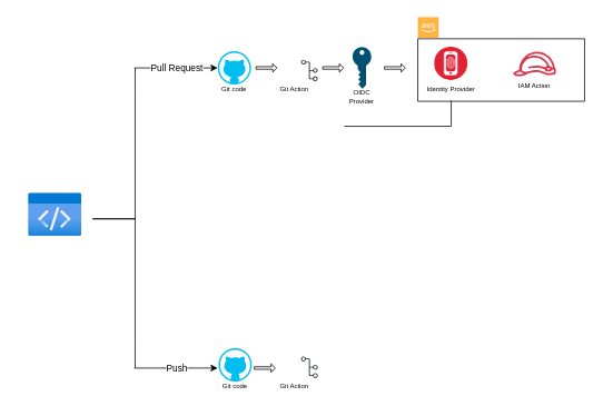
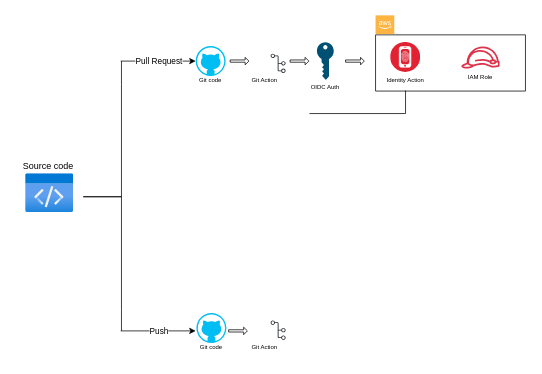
  <mxCell id="0" />
  <mxCell id="1" parent="0" />
  <mxCell id="2" value="" style="endArrow=none;html=1;rounded=0;edgeStyle=orthogonalEdgeStyle;" parent="1" edge="1"><mxGeometry width="50" height="50" relative="1" as="geometry"><mxPoint x="110" y="262" as="sourcePoint" /><mxPoint x="161" y="81" as="targetPoint" /><Array as="points"><mxPoint x="161" y="262" /><mxPoint x="161" y="112" /></Array></mxGeometry></mxCell>
  <mxCell id="3" value="" style="endArrow=none;html=1;rounded=0;edgeStyle=orthogonalEdgeStyle;" parent="1" edge="1"><mxGeometry width="50" height="50" relative="1" as="geometry"><mxPoint x="110" y="262" as="sourcePoint" /><mxPoint x="161" y="441" as="targetPoint" /><Array as="points"><mxPoint x="161" y="262" /><mxPoint x="161" y="412" /></Array></mxGeometry></mxCell>
  <mxCell id="4" value="" style="endArrow=classic;html=1;rounded=0;edgeStyle=orthogonalEdgeStyle;" parent="1" edge="1"><mxGeometry relative="1" as="geometry"><mxPoint x="160" y="81" as="sourcePoint" /><mxPoint x="260" y="81" as="targetPoint" /></mxGeometry></mxCell>
  <mxCell id="5" value="Pull Request" style="edgeLabel;resizable=0;html=1;align=center;verticalAlign=middle;" parent="4" connectable="0" vertex="1"><mxGeometry relative="1" as="geometry" /></mxCell>
  <mxCell id="6" value="" style="endArrow=classic;html=1;rounded=0;edgeStyle=orthogonalEdgeStyle;" parent="1" edge="1"><mxGeometry relative="1" as="geometry"><mxPoint x="160" y="441" as="sourcePoint" /><mxPoint x="260" y="441" as="targetPoint" /></mxGeometry></mxCell>
  <mxCell id="7" value="Push" style="edgeLabel;resizable=0;html=1;align=center;verticalAlign=middle;" parent="6" connectable="0" vertex="1"><mxGeometry relative="1" as="geometry" /></mxCell>
  <mxCell id="8" value="" style="group" parent="1" vertex="1" connectable="0"><mxGeometry x="255" y="61" width="50" height="60" as="geometry" /></mxCell>
  <mxCell id="9" value="" style="verticalLabelPosition=bottom;html=1;verticalAlign=top;align=center;strokeColor=none;fillColor=#00BEF2;shape=mxgraph.azure.github_code;pointerEvents=1;" parent="8" vertex="1"><mxGeometry x="5" width="40" height="40" as="geometry" /></mxCell>
  <mxCell id="10" value="Git code" style="text;html=1;strokeColor=none;fillColor=none;align=center;verticalAlign=middle;whiteSpace=wrap;rounded=0;fontSize=8;" parent="8" vertex="1"><mxGeometry y="30" width="50" height="30" as="geometry" /></mxCell>
  <mxCell id="11" value="" style="group" parent="1" vertex="1" connectable="0"><mxGeometry x="256" y="417" width="50" height="60" as="geometry" /></mxCell>
  <mxCell id="12" value="" style="verticalLabelPosition=bottom;html=1;verticalAlign=top;align=center;strokeColor=none;fillColor=#00BEF2;shape=mxgraph.azure.github_code;pointerEvents=1;" parent="11" vertex="1"><mxGeometry x="5" width="40" height="40" as="geometry" /></mxCell>
  <mxCell id="13" value="Git code" style="text;html=1;strokeColor=none;fillColor=none;align=center;verticalAlign=middle;whiteSpace=wrap;rounded=0;fontSize=8;" parent="11" vertex="1"><mxGeometry y="30" width="50" height="30" as="geometry" /></mxCell>
  <mxCell id="14" value="" style="shape=singleArrow;whiteSpace=wrap;html=1;" parent="1" vertex="1"><mxGeometry x="306" y="76" width="25" height="10" as="geometry" /></mxCell>
  <mxCell id="15" value="" style="group" parent="1" vertex="1" connectable="0"><mxGeometry x="327" y="65" width="53" height="56" as="geometry" /></mxCell>
  <mxCell id="16" value="" style="shape=image;html=1;verticalAlign=top;verticalLabelPosition=bottom;labelBackgroundColor=#ffffff;imageAspect=0;aspect=fixed;image=https://cdn4.iconfinder.com/data/icons/socialcones/508/Github-128.png;fillColor=#24292e;" parent="15" vertex="1"><mxGeometry x="9" width="32" height="32" as="geometry" /></mxCell>
  <mxCell id="17" value="Git Action" style="text;html=1;strokeColor=none;fillColor=none;align=center;verticalAlign=middle;whiteSpace=wrap;rounded=0;fontSize=8;" parent="15" vertex="1"><mxGeometry y="26" width="50" height="30" as="geometry" /></mxCell>
  <mxCell id="18" value="" style="sketch=0;outlineConnect=0;fontColor=#232F3E;gradientColor=none;fillColor=#24292e;strokeColor=none;dashed=0;verticalLabelPosition=bottom;verticalAlign=top;align=center;html=1;fontSize=12;fontStyle=0;aspect=fixed;pointerEvents=1;shape=mxgraph.aws4.git_repository;rotation=0;" parent="15" vertex="1"><mxGeometry x="33" y="6" width="20" height="26" as="geometry" /></mxCell>
  <mxCell id="19" value="" style="shape=singleArrow;whiteSpace=wrap;html=1;" parent="1" vertex="1"><mxGeometry x="304" y="436" width="25" height="10" as="geometry" /></mxCell>
  <mxCell id="20" value="" style="group" parent="1" vertex="1" connectable="0"><mxGeometry x="327" y="421" width="53" height="56" as="geometry" /></mxCell>
  <mxCell id="21" value="" style="shape=image;html=1;verticalAlign=top;verticalLabelPosition=bottom;labelBackgroundColor=#ffffff;imageAspect=0;aspect=fixed;image=https://cdn4.iconfinder.com/data/icons/socialcones/508/Github-128.png;fillColor=#24292e;" parent="20" vertex="1"><mxGeometry x="9" width="32" height="32" as="geometry" /></mxCell>
  <mxCell id="22" value="Git Action" style="text;html=1;strokeColor=none;fillColor=none;align=center;verticalAlign=middle;whiteSpace=wrap;rounded=0;fontSize=8;" parent="20" vertex="1"><mxGeometry y="26" width="50" height="30" as="geometry" /></mxCell>
  <mxCell id="23" value="" style="sketch=0;outlineConnect=0;fontColor=#232F3E;gradientColor=none;fillColor=#24292e;strokeColor=none;dashed=0;verticalLabelPosition=bottom;verticalAlign=top;align=center;html=1;fontSize=12;fontStyle=0;aspect=fixed;pointerEvents=1;shape=mxgraph.aws4.git_repository;rotation=0;" parent="20" vertex="1"><mxGeometry x="33" y="6" width="20" height="26" as="geometry" /></mxCell>
  <mxCell id="24" value="" style="shape=singleArrow;whiteSpace=wrap;html=1;" parent="1" vertex="1"><mxGeometry x="386" y="76" width="25" height="10" as="geometry" /></mxCell>
  <mxCell id="25" value="" style="points=[[0,0.5,0],[0.24,0,0],[0.5,0.28,0],[0.995,0.475,0],[0.5,0.72,0],[0.24,1,0]];verticalLabelPosition=bottom;sketch=0;html=1;verticalAlign=top;aspect=fixed;align=center;pointerEvents=1;shape=mxgraph.cisco19.key;fillColor=#005073;strokeColor=none;rotation=90;" parent="1" vertex="1"><mxGeometry x="408" y="69.75" width="50" height="22.5" as="geometry" /></mxCell>
- <mxCell id="26" value="OIDC Provider" style="text;html=1;strokeColor=none;fillColor=none;align=center;verticalAlign=middle;whiteSpace=wrap;rounded=0;fontSize=8;" parent="1" vertex="1"><mxGeometry x="408" y="101" width="50" height="30" as="geometry" /></mxCell>
+ <mxCell id="26" value="OIDC Auth" style="text;html=1;strokeColor=none;fillColor=none;align=center;verticalAlign=middle;whiteSpace=wrap;rounded=0;fontSize=8;" parent="1" vertex="1"><mxGeometry x="408" y="101" width="50" height="30" as="geometry" /></mxCell>
  <mxCell id="27" value="" style="shape=singleArrow;whiteSpace=wrap;html=1;" parent="1" vertex="1"><mxGeometry x="460" y="76" width="25" height="10" as="geometry" /></mxCell>
  <mxCell id="28" value="" style="verticalLabelPosition=bottom;verticalAlign=top;html=1;shape=mxgraph.basic.rect;fillColor2=none;strokeWidth=1;size=20;indent=5;" parent="1" vertex="1"><mxGeometry x="500" y="46" width="200" height="75" as="geometry" /></mxCell>
  <mxCell id="29" value="" style="image;aspect=fixed;perimeter=ellipsePerimeter;html=1;align=center;shadow=0;dashed=0;fontColor=#4277BB;labelBackgroundColor=default;fontSize=12;spacingTop=3;image=img/lib/ibm/security/identity_provider.svg;" parent="1" vertex="1"><mxGeometry x="520" y="56" width="40" height="40" as="geometry" /></mxCell>
- <mxCell id="30" value="Identity Provider" style="text;html=1;strokeColor=none;fillColor=none;align=center;verticalAlign=middle;whiteSpace=wrap;rounded=0;fontSize=8;" parent="1" vertex="1"><mxGeometry x="510" y="91" width="60" height="30" as="geometry" /></mxCell>
+ <mxCell id="30" value="Identity Action" style="text;html=1;strokeColor=none;fillColor=none;align=center;verticalAlign=middle;whiteSpace=wrap;rounded=0;fontSize=8;" parent="1" vertex="1"><mxGeometry x="510" y="91" width="60" height="30" as="geometry" /></mxCell>
  <mxCell id="31" value="" style="shape=image;html=1;verticalAlign=top;verticalLabelPosition=bottom;labelBackgroundColor=#ffffff;imageAspect=0;aspect=fixed;image=https://cdn4.iconfinder.com/data/icons/ionicons/512/icon-ios7-arrow-forward-128.png" parent="1" vertex="1"><mxGeometry x="576" y="63" width="28" height="28" as="geometry" /></mxCell>
  <mxCell id="32" value="" style="outlineConnect=0;verticalLabelPosition=bottom;verticalAlign=top;align=center;html=1;shape=mxgraph.aws3.cloud_2;fillColor=#FFB340;strokeColor=#1A1A1A;strokeWidth=15;" parent="1" vertex="1"><mxGeometry x="500" y="20" width="25" height="25" as="geometry" /></mxCell>
  <mxCell id="33" value="" style="sketch=0;outlineConnect=0;fontColor=#232F3E;gradientColor=none;fillColor=#DD344C;strokeColor=none;dashed=0;verticalLabelPosition=bottom;verticalAlign=top;align=center;html=1;fontSize=12;fontStyle=0;aspect=fixed;pointerEvents=1;shape=mxgraph.aws4.role;" parent="1" vertex="1"><mxGeometry x="613.97" y="61.64" width="52.05" height="29.36" as="geometry" /></mxCell>
- <mxCell id="34" value="IAM Action" style="text;html=1;strokeColor=none;fillColor=none;align=center;verticalAlign=middle;whiteSpace=wrap;rounded=0;fontSize=8;" parent="1" vertex="1"><mxGeometry x="610" y="88" width="60" height="30" as="geometry" /></mxCell>
+ <mxCell id="34" value="IAM Role" style="text;html=1;strokeColor=none;fillColor=none;align=center;verticalAlign=middle;whiteSpace=wrap;rounded=0;fontSize=8;" parent="1" vertex="1"><mxGeometry x="610" y="88" width="60" height="30" as="geometry" /></mxCell>
  <mxCell id="35" value="" style="shape=partialRectangle;whiteSpace=wrap;html=1;top=0;left=0;fillColor=none;" parent="1" vertex="1"><mxGeometry x="412.5" y="121" width="127.5" height="30" as="geometry" /></mxCell>
  <mxCell id="36" value="" style="image;aspect=fixed;html=1;points=[];align=center;fontSize=12;image=img/lib/azure2/general/Code.svg;" vertex="1" parent="1"><mxGeometry x="33" y="231" width="64" height="52.01" as="geometry" /></mxCell>
+ <mxCell id="37" value="Source code&amp;nbsp;" style="text;html=1;strokeColor=none;fillColor=none;align=center;verticalAlign=middle;whiteSpace=wrap;rounded=0;" vertex="1" parent="1"><mxGeometry y="211" width="90" height="20" as="geometry" x="20" /></mxCell>
